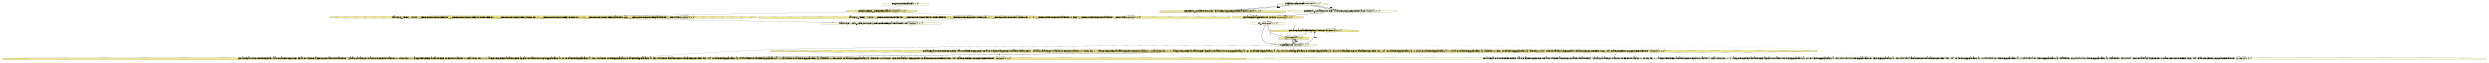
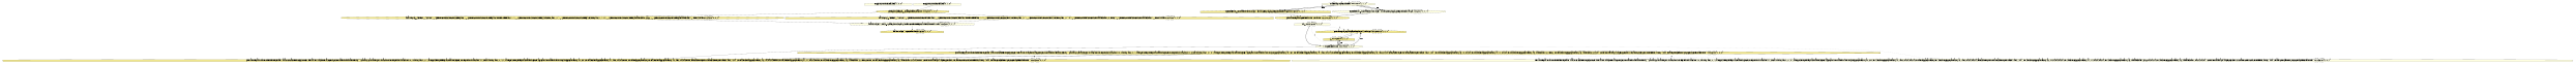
  digraph {
    node [fillcolor=khaki shape=house style=filled]
    edge [arrowhead=diamond style=solid]
    n1 [label="final String sql = \"SELECT\" + \" SUM(cnt),\" + \" APPROX_COUNT_DISTINCT_DS_THETA(dim2),\" + \" APPROX_COUNT_DISTINCT_DS_THETA(dim2) FILTER(WHERE dim2 <> ''),\" + \" APPROX_COUNT_DISTINCT_DS_THETA(SUBSTRING(dim2, 1, 1)),\" + \" APPROX_COUNT_DISTINCT_DS_THETA(SUBSTRING(dim2, 1, 1) || 'x'),\" + \" APPROX_COUNT_DISTINCT_DS_THETA(thetasketch_dim1, 32768),\" + \" APPROX_COUNT_DISTINCT_DS_THETA(thetasketch_dim1)\" + \"FROM druid.foo\"@@@4@@@['0', '0', '1']" shape=octagon]
    n2 [fillcolor=lightyellow label="final List<Object((> results = sqlLifecycle.runSimple(sql,QUERY_CONTEXT_DEFAULT,authenticationResult).toList()@@@5@@@['1', '1', '1']" shape=octagon]
+   n3 [label="final List<Object((> expectedResults@@@6@@@['1', '1', '1']"]
    n4 [label="Assert.assertEquals(expectedResults.size(),results.size())@@@17@@@['1', '1', '1']" shape=octagon]
    n5 [fillcolor=lightyellow label="int i = 0@@@18@@@['1', '1', '1']"]
    n6 [label="Assert.assertArrayEquals(expectedResults.get(i),results.get(i))@@@21@@@['1', '1', '1']"]
    n7 [label="i++@@@20@@@['1', '1', '1']"]
    n8 [fillcolor=lightyellow label="i < expectedResults.size()@@@19@@@['1', '1', '1']" shape=octagon]
    n9 [label="Assert.assertEquals(Druids.newTimeseriesQueryBuilder().dataSource(CalciteTests.DATASOURCE1).intervals(new MultipleIntervalSegmentSpec(ImmutableList.of(Filtration.eternity()))).granularity(Granularities.ALL).virtualColumns(new ExpressionVirtualColumn(\"v0\",\"substring(\"dim2\", 0, 1)\",ValueType.STRING,TestExprMacroTable.INSTANCE),new ExpressionVirtualColumn(\"v1\",\"concat(substring(\"dim2\", 0, 1),'x')\",ValueType.STRING,TestExprMacroTable.INSTANCE)).aggregators(ImmutableList.of(new LongSumAggregatorFactory(\"a0\",\"cnt\"),new HllSketchBuildAggregatorFactory(\"a1\",\"dim2\",null,null,ROUND),new FilteredAggregatorFactory(new HllSketchBuildAggregatorFactory(\"a2\",\"dim2\",null,null,ROUND),BaseCalciteQueryTest.not(BaseCalciteQueryTest.selector(\"dim2\",\"\",null))),new HllSketchBuildAggregatorFactory(\"a3\",\"v0\",null,null,ROUND),new HllSketchBuildAggregatorFactory(\"a4\",\"v1\",null,null,ROUND),new HllSketchMergeAggregatorFactory(\"a5\",\"hllsketch_dim1\",21,\"HLL_8\",ROUND),new HllSketchMergeAggregatorFactory(\"a6\",\"hllsketch_dim1\",null,null,ROUND))).context(ImmutableMap.of(\"skipEmptyBuckets\",true,PlannerContext.CTX_SQL_QUERY_ID,\"dummy\")).build(),Iterables.getOnlyElement(queryLogHook.getRecordedQueries()))@@@23@@@['0', '1', '0']"]
    n10 [fillcolor=lightyellow label="NullHandling.replaceWithDefault()@@@7@@@['1', '1', '1']" shape=octagon]
    n11 [label="expectedResults = ImmutableList.of(new Object((((edu.fdu.CPPDG.tinypdg.pe.ExpressionInfo@a706ed)@@@13@@@['1', '1', '1']"]
    n12 [fillcolor=lightyellow label="expectedResults = ImmutableList.of(new Object((((edu.fdu.CPPDG.tinypdg.pe.ExpressionInfo@a706db)@@@8@@@['1', '1', '1']" shape=octagon]
+   n13 [fillcolor=lightyellow label="testApproxCountDistinctHllSketch['1', '0', '0']"]
    n14 [label="SqlLifecycle sqlLifecycle = sqlLifecycleFactory.factorize()@@@3@@@['1', '1', '1']" shape=octagon]
    n15 [label="final String sql = \"SELECT\" + \" SUM(cnt),\" + \" APPROX_COUNT_DISTINCT_DS_HLL(dim2),\" + \" APPROX_COUNT_DISTINCT_DS_HLL(dim2) FILTER(WHERE dim2 <> ''),\" + \" APPROX_COUNT_DISTINCT_DS_HLL(SUBSTRING(dim2, 1, 1)),\" + \" APPROX_COUNT_DISTINCT_DS_HLL(SUBSTRING(dim2, 1, 1) || 'x'),\" + \" APPROX_COUNT_DISTINCT_DS_HLL(hllsketch_dim1, 21, 'HLL_8'),\" + \" APPROX_COUNT_DISTINCT_DS_HLL(hllsketch_dim1)\" + \"FROM druid.foo\"@@@4@@@['1', '1', '0']"]
    n16 [label="Assert.assertEquals(Druids.newTimeseriesQueryBuilder().dataSource(CalciteTests.DATASOURCE1).intervals(new MultipleIntervalSegmentSpec(ImmutableList.of(Filtration.eternity()))).granularity(Granularities.ALL).virtualColumns(new ExpressionVirtualColumn(\"v0\",\"substring(\"dim2\", 0, 1)\",ValueType.STRING,TestExprMacroTable.INSTANCE),new ExpressionVirtualColumn(\"v1\",\"concat(substring(\"dim2\", 0, 1),'x')\",ValueType.STRING,TestExprMacroTable.INSTANCE)).aggregators(ImmutableList.of(new LongSumAggregatorFactory(\"a0\",\"cnt\"),new HllSketchBuildAggregatorFactory(\"a1\",\"dim2\",null,null),new FilteredAggregatorFactory(new HllSketchBuildAggregatorFactory(\"a2\",\"dim2\",null,null),BaseCalciteQueryTest.not(BaseCalciteQueryTest.selector(\"dim2\",\"\",null))),new HllSketchBuildAggregatorFactory(\"a3\",\"v0\",null,null),new HllSketchBuildAggregatorFactory(\"a4\",\"v1\",null,null),new HllSketchMergeAggregatorFactory(\"a5\",\"hllsketch_dim1\",21,\"HLL_8\"),new HllSketchMergeAggregatorFactory(\"a6\",\"hllsketch_dim1\",null,null))).context(ImmutableMap.of(\"skipEmptyBuckets\",true,PlannerContext.CTX_SQL_QUERY_ID,\"dummy\")).build(),Iterables.getOnlyElement(queryLogHook.getRecordedQueries()))@@@23@@@['1', '0', '0']" shape=octagon]
    n17 [fillcolor=lightyellow label="Assert.assertEquals(Druids.newTimeseriesQueryBuilder().dataSource(CalciteTests.DATASOURCE1).intervals(new MultipleIntervalSegmentSpec(ImmutableList.of(Filtration.eternity()))).granularity(Granularities.ALL).virtualColumns(new ExpressionVirtualColumn(\"v0\",\"substring(\"dim2\", 0, 1)\",ValueType.STRING,TestExprMacroTable.INSTANCE),new ExpressionVirtualColumn(\"v1\",\"concat(substring(\"dim2\", 0, 1),'x')\",ValueType.STRING,TestExprMacroTable.INSTANCE)).aggregators(ImmutableList.of(new LongSumAggregatorFactory(\"a0\",\"cnt\"),new SketchMergeAggregatorFactory(\"a1\",\"dim2\",null,null,null,null),new FilteredAggregatorFactory(new SketchMergeAggregatorFactory(\"a2\",\"dim2\",null,null,null,null),BaseCalciteQueryTest.not(BaseCalciteQueryTest.selector(\"dim2\",\"\",null))),new SketchMergeAggregatorFactory(\"a3\",\"v0\",null,null,null,null),new SketchMergeAggregatorFactory(\"a4\",\"v1\",null,null,null,null),new SketchMergeAggregatorFactory(\"a5\",\"thetasketch_dim1\",32768,null,null,null),new SketchMergeAggregatorFactory(\"a6\",\"thetasketch_dim1\",null,null,null,null))).context(ImmutableMap.of(\"skipEmptyBuckets\",true,PlannerContext.CTX_SQL_QUERY_ID,\"dummy\")).build(),Iterables.getOnlyElement(queryLogHook.getRecordedQueries()))@@@23@@@['0', '0', '1']"]
    n18 [fillcolor=lightyellow label="testApproxCountDistinctHllSketch['0', '1', '0']"]
    n1 -> n2
+   n2 -> n3
    n4 -> n5 [arrowhead=normal style=dotted]
    n5 -> n6 [label=i style=dotted]
-   n5 -> n7 [label=i style=bold]
    n5 -> n8 [arrowhead=normal style=bold]
    n5 -> n8 [arrowhead=normal label=i style=dotted]
    n6 -> n7
    n7 -> n6 [label=i]
    n7 -> n8 [arrowhead=normal label=i]
    n7 -> n8 [arrowhead=normal style=bold]
    n8 -> n6 [arrowhead=normal style=dotted]
    n8 -> n6 [label=true style=bold]
-   n8 -> n7 [arrowhead=normal label=false style=bold]
+   n8 -> n7 [arrowhead=normal label=true style=bold]
    n8 -> n9
    n8 -> n16 [arrowhead=normal]
    n8 -> n17 [style=dotted]
    n10 -> n11 [style=bold]
    n10 -> n11 [arrowhead=normal label=false]
    n10 -> n12 [arrowhead=normal style=bold]
    n10 -> n12 [arrowhead=normal label=true style=bold]
    n11 -> n4
    n12 -> n4 [style=bold]
+   n13 -> n14 [arrowhead=normal style=dotted]
    n14 -> n1
    n14 -> n15 [arrowhead=normal]
    n15 -> n2
    n16 -> n9 [arrowhead=normal label=0 style=bold]
    n16 -> n17 [label=0 style=dotted]
    n18 -> n14
  }
